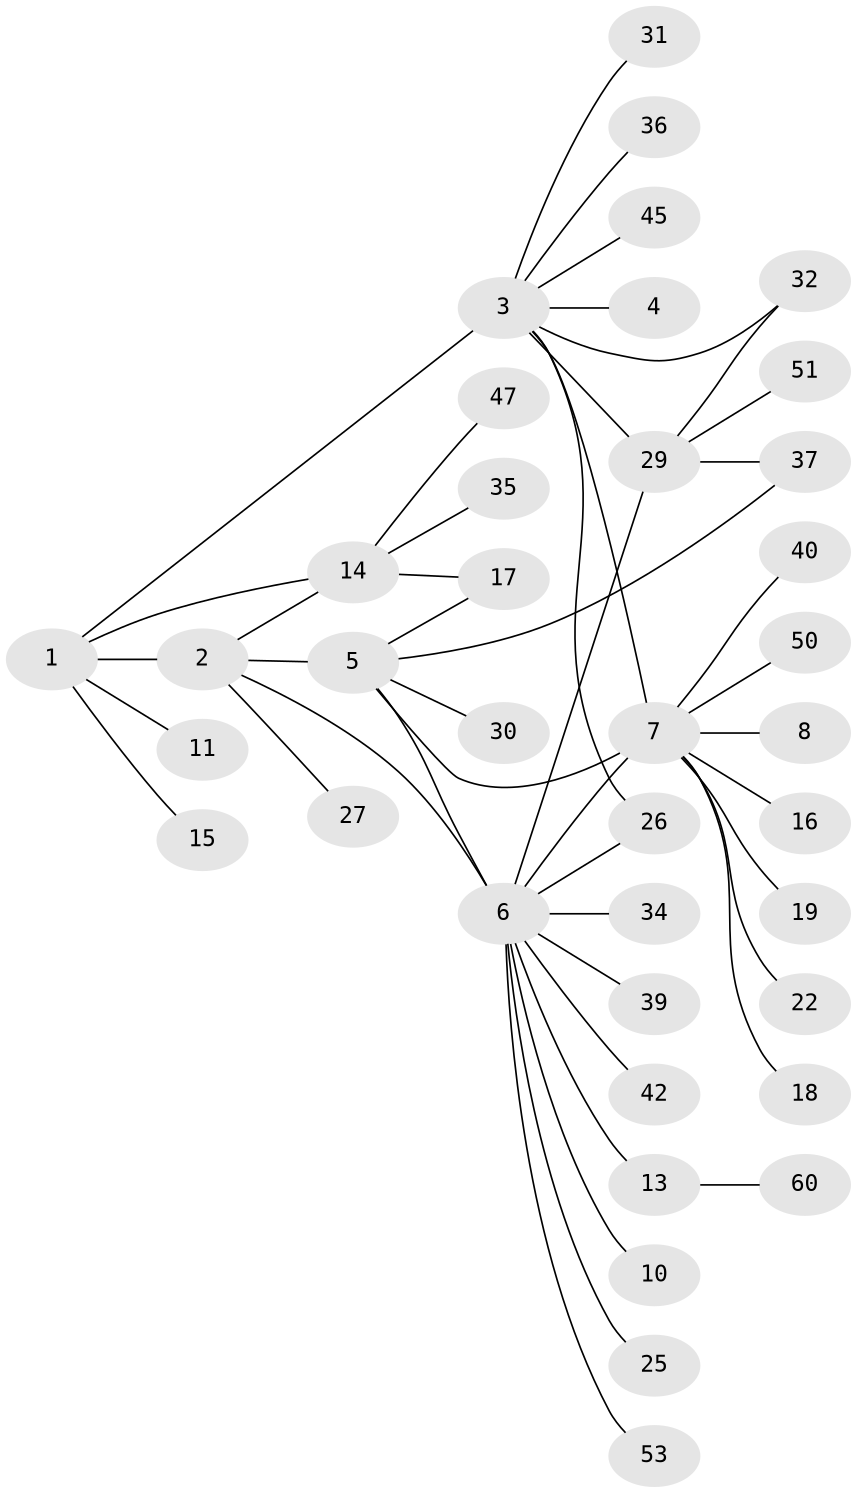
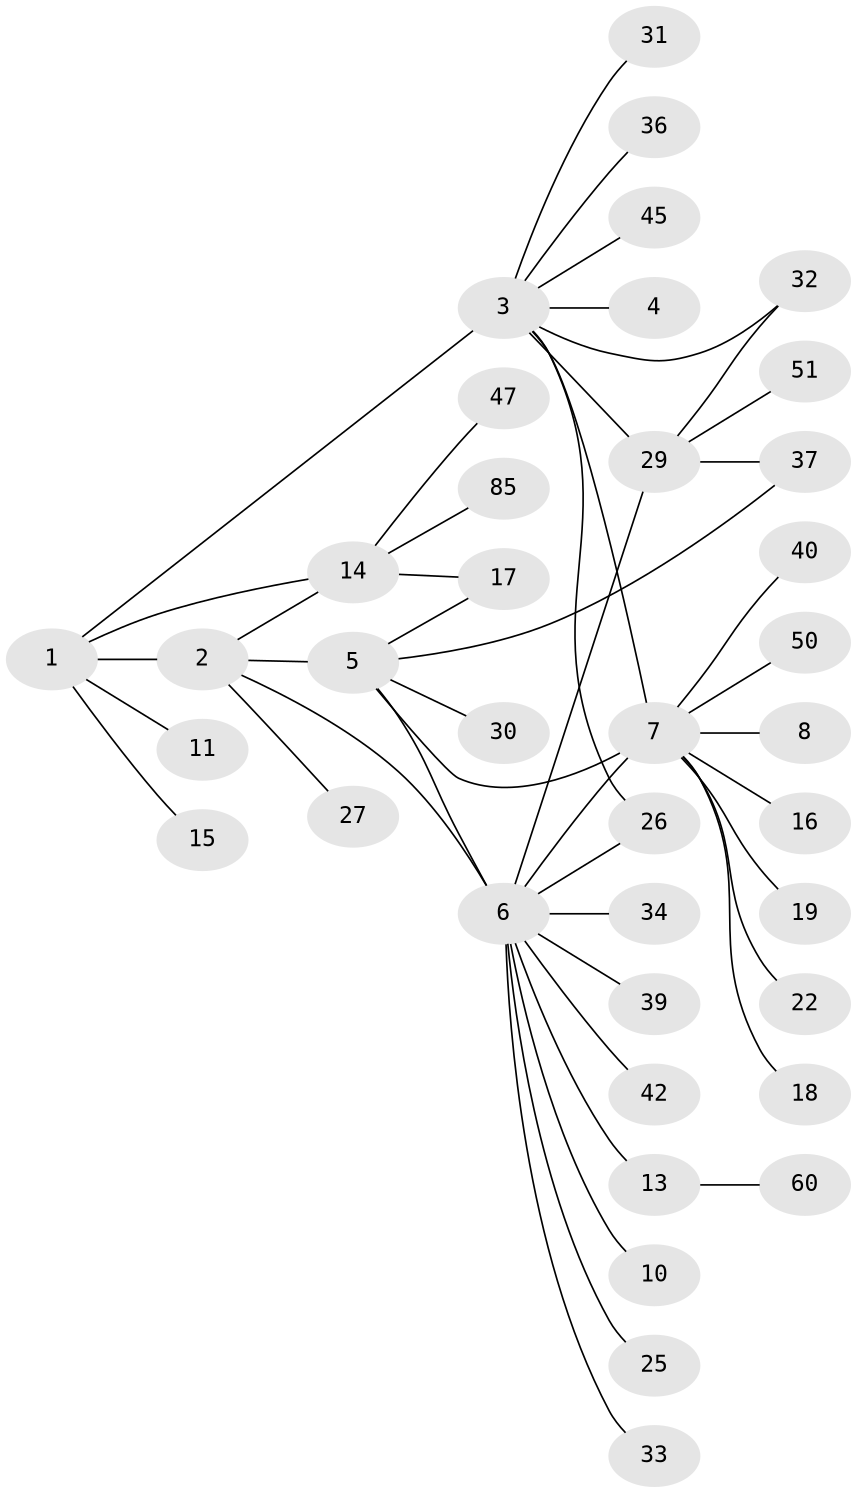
  graph {
    fontname="DejaVu Sans Mono"
    rankdir=LR
    node [color=gray90 fontname="DejaVu Sans Mono" style=filled]
    edge [fontname="DejaVu Sans Mono"]
    1 [super="+46"]
    2 [super="+23"]
    3 [super="+21"]
    11
    14 [super="+24"]
    15
    5 [super="+41"]
    6 [super="+9"]
    27
    4
    7 [super="+12"]
    26
    29 [super="+43"]
    31
    32
    36
    45
    17 [super="+28"]
-   35
+   35 [label=85]
    47
    30
    37
    13 [super="+48"]
    10 [super="+18"]
    25
-   33 [label=53]
+   33
    34
    39
    42
    n30 [label=60]
    8
    16 [super="+49"]
    19 [super="+44"]
    22
    n35 [label=18]
    40
    50
    51
    1 -- 2
    1 -- 3
    1 -- 11
    1 -- 14
    1 -- 15
    2 -- 14
    2 -- 5
    2 -- 6
    2 -- 27
    3 -- 4
    3 -- 7
    3 -- 26
    3 -- 29
    3 -- 31
    3 -- 32
    3 -- 36
    3 -- 45
    14 -- 17
    14 -- 35
    14 -- 47
    5 -- 6
    5 -- 7
    5 -- 17
    5 -- 30
    5 -- 37
    6 -- 7 [weight=2]
    6 -- 26
    6 -- 29
    6 -- 13
    6 -- 10
    6 -- 25
    6 -- 33
    6 -- 34
    6 -- 39
    6 -- 42
    7 -- 8
    7 -- 16
    7 -- 19
    7 -- 22
    7 -- n35
    7 -- 40
    7 -- 50
    29 -- 32
    29 -- 37
    29 -- 51
    13 -- n30
  }
